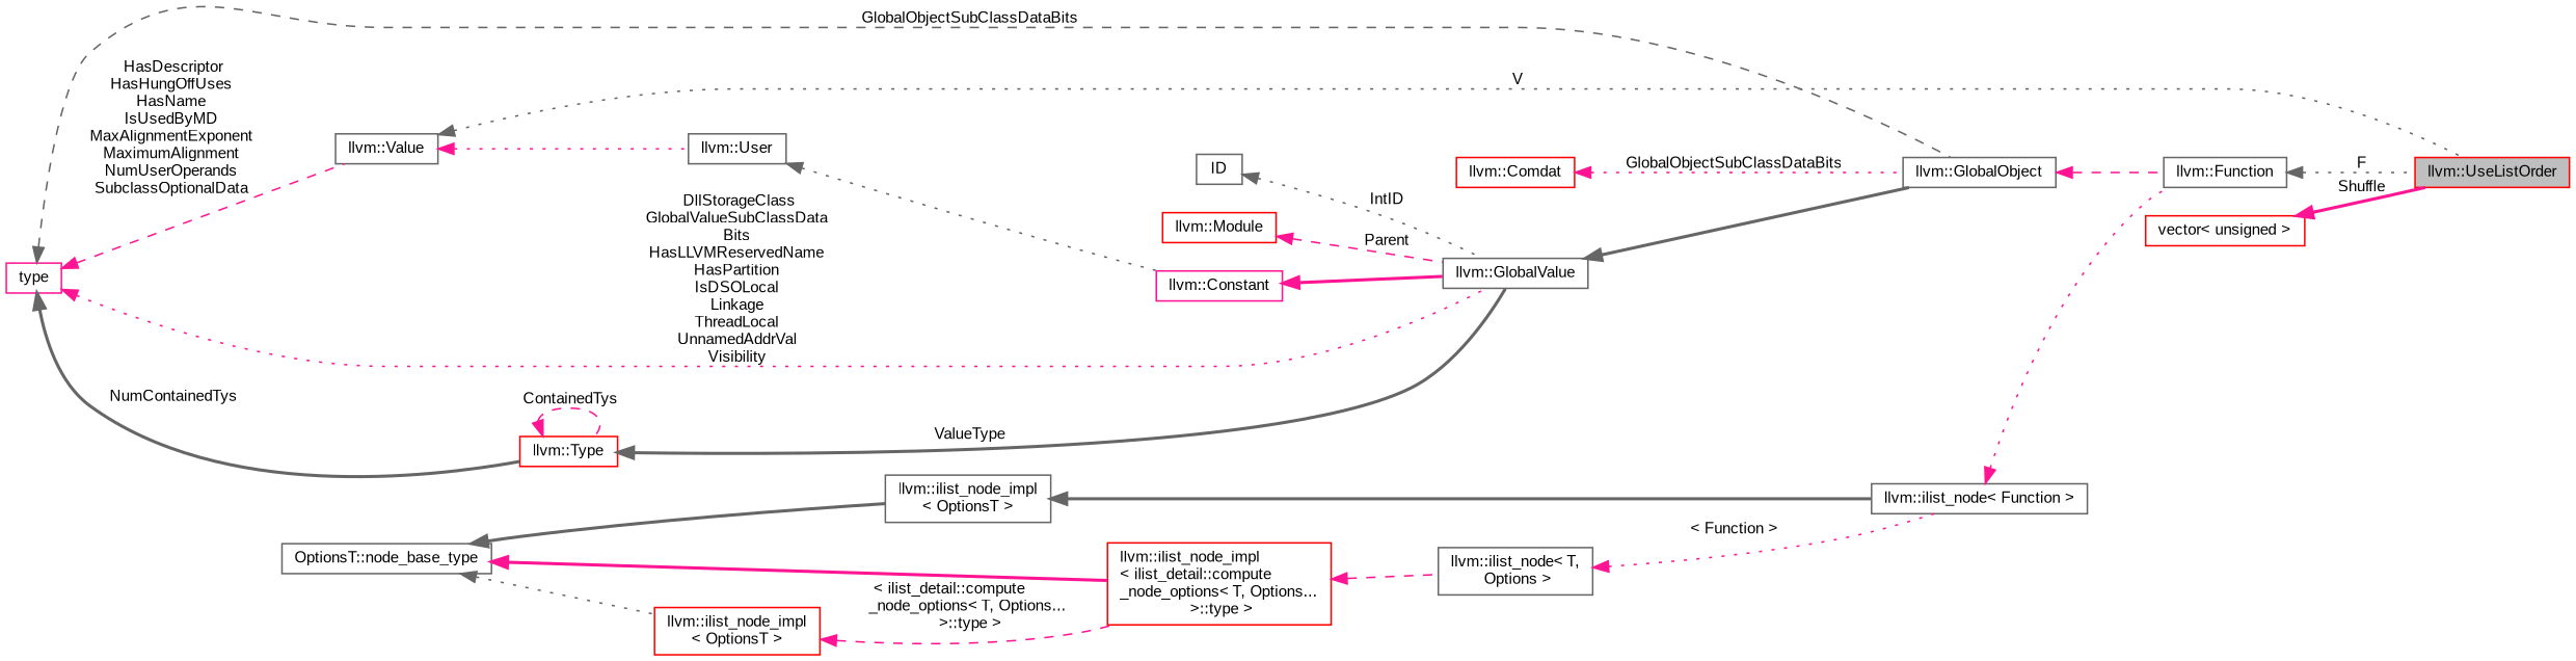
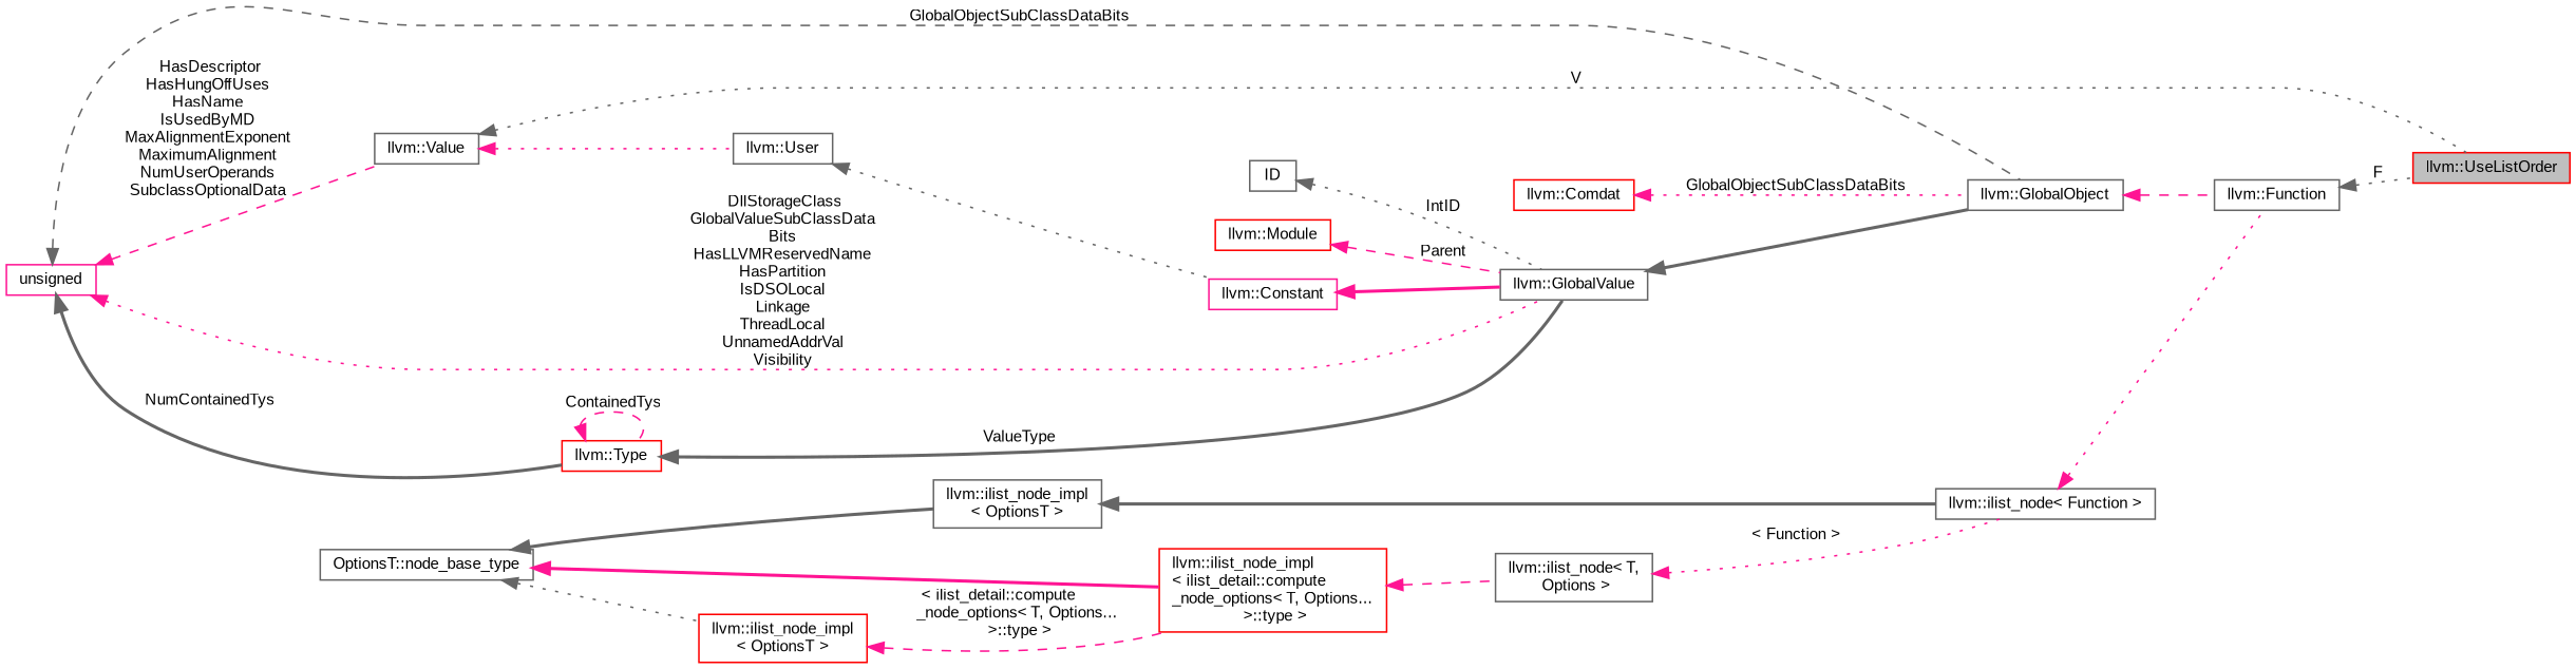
  digraph {
    fontname="Liberation Sans"
    rankdir=LR
    node [color=gray40 fontname="Liberation Sans" fontsize=10 shape=box]
    edge [color=deeppink dir=back fontname="Liberation Sans" fontsize=10 labelfontname=Helvetica labelfontsize=10 style=dotted]
    n1 [color=red fillcolor=grey75 fontcolor=black height=0.2 label="llvm::UseListOrder" style=filled width=0.4]
    n2 [height=0.2 label="llvm::Value" width=0.4]
    n3 [height=0.2 label="llvm::User" width=0.4]
    n4 [color=deeppink height=0.2 label="llvm::Constant" width=0.4]
-   n5 [color=deeppink height=0.2 label=type width=0.4]
+   n5 [color=deeppink height=0.2 label=unsigned width=0.4]
    n6 [height=0.2 label="llvm::GlobalObject" width=0.4]
    n7 [height=0.2 label="llvm::GlobalValue" width=0.4]
    n8 [color=red height=0.2 label="llvm::Type" width=0.4]
    n9 [height=0.2 label="llvm::Function" width=0.4]
    n10 [height=0.2 label=ID width=0.4]
    n11 [color=red height=0.2 label="llvm::Module" width=0.4]
    n12 [color=red height=0.2 label="llvm::Comdat" width=0.4]
    n13 [height=0.2 label="llvm::ilist_node\< Function \>" width=0.4]
    n14 [height=0.2 label="llvm::ilist_node_impl\l\< OptionsT \>" width=0.4]
    n15 [height=0.2 label="OptionsT::node_base_type" width=0.4]
    n16 [color=red height=0.2 label="llvm::ilist_node_impl\l\< ilist_detail::compute\l_node_options\< T, Options...\l \>::type \>" width=0.4]
    n17 [color=red height=0.2 label="llvm::ilist_node_impl\l\< OptionsT \>" width=0.4]
    n18 [height=0.2 label="llvm::ilist_node\< T,\l Options \>" width=0.4]
-   n19 [color=red height=0.2 label="vector\< unsigned \>" width=0.4]
    n2 -> n1 [color=gray40 label=" V"]
    n2 -> n3
    n3 -> n4 [color=gray40]
    n4 -> n7 [style=bold]
    n5 -> n2 [label=" HasDescriptor\nHasHungOffUses\nHasName\nIsUsedByMD\nMaxAlignmentExponent\nMaximumAlignment\nNumUserOperands\nSubclassOptionalData" style=dashed]
    n5 -> n6 [color=gray40 label=" GlobalObjectSubClassDataBits" style=dashed]
    n5 -> n7 [label=" DllStorageClass\nGlobalValueSubClassData\lBits\nHasLLVMReservedName\nHasPartition\nIsDSOLocal\nLinkage\nThreadLocal\nUnnamedAddrVal\nVisibility"]
    n5 -> n8 [color=gray40 label=" NumContainedTys" style=bold]
    n6 -> n9 [style=dashed]
    n7 -> n6 [color=gray40 style=bold]
    n8 -> n7 [color=gray40 label=" ValueType" style=bold]
    n8 -> n8 [label=" ContainedTys" style=dashed]
    n9 -> n1 [color=gray40 label=" F"]
    n10 -> n7 [color=gray40 label=" IntID"]
    n11 -> n7 [label=" Parent" style=dashed]
    n12 -> n6 [label=" GlobalObjectSubClassDataBits"]
    n13 -> n9
    n14 -> n13 [color=gray40 style=bold]
    n15 -> n14 [color=gray40 style=bold]
    n15 -> n16 [style=bold]
    n15 -> n17 [color=gray40]
    n16 -> n18 [style=dashed]
    n17 -> n16 [label=" \< ilist_detail::compute\l_node_options\< T, Options...\l \>::type \>" style=dashed]
    n18 -> n13 [label=" \< Function \>"]
-   n19 -> n1 [label=" Shuffle" style=bold]
  }
